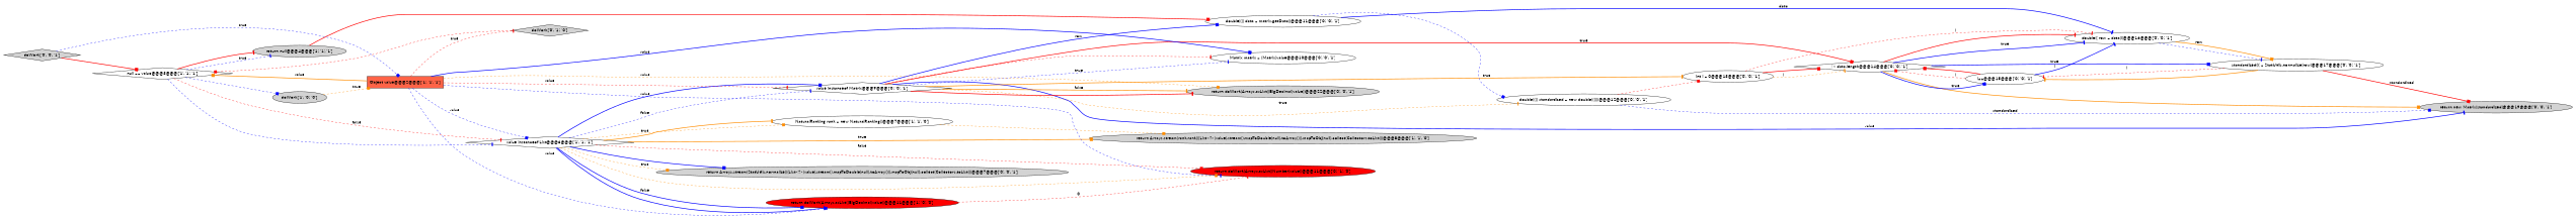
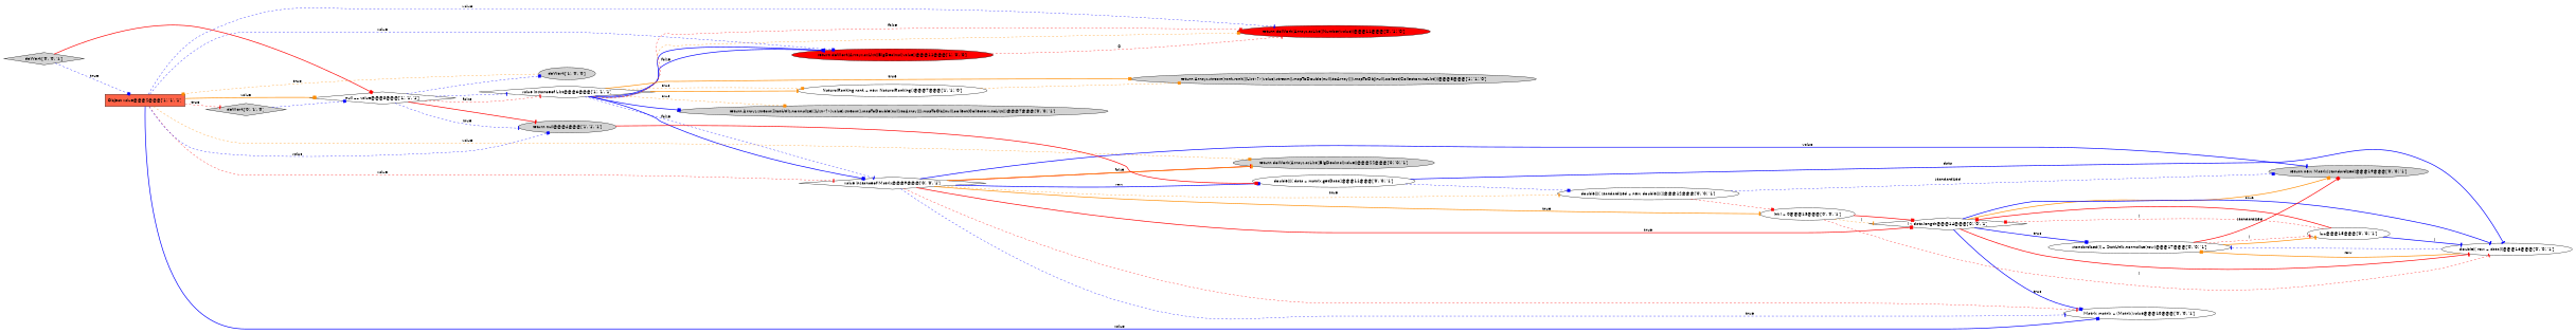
  digraph {
    fontname=Lato
    rankdir=LR
    node [fillcolor=white fontname=Lato shape=ellipse style=filled]
    edge [arrowhead=box color=blue fontname=Lato style=dashed]
    n1 [label="i < data.length@@@14@@@['0', '0', '1']" shape=diamond]
    n2 [fillcolor=lightgray label="return new Matrix(standardized)@@@19@@@['0', '0', '1']"]
    n3 [label="i++@@@15@@@['0', '0', '1']"]
    n4 [label="standardized(i( = StatUtils.normalize(row)@@@17@@@['0', '0', '1']"]
    n5 [label="double(( row = data(i(@@@16@@@['0', '0', '1']"]
    n6 [label="value instanceof List@@@6@@@['1', '1', '1']" shape=diamond]
    n7 [fillcolor=red label="return doWork(Arrays.asList((BigDecimal)value))@@@11@@@['1', '0', '0']"]
    n8 [fillcolor=red label="return doWork(Arrays.asList((Number)value))@@@11@@@['0', '1', '0']"]
    n9 [label="value instanceof Matrix@@@9@@@['0', '0', '1']" shape=diamond]
    n10 [label="NaturalRanking rank = new NaturalRanking()@@@7@@@['1', '1', '0']"]
    n11 [fillcolor=lightgray label="return Arrays.stream(StatUtils.normalize(((List<?>)value).stream().mapToDouble(null).toArray())).mapToObj(null).collect(Collectors.toList())@@@7@@@['0', '0', '1']"]
    n12 [fillcolor=lightgray label="return Arrays.stream(rank.rank(((List<?>)value).stream().mapToDouble(null).toArray())).mapToObj(null).collect(Collectors.toList())@@@8@@@['1', '1', '0']"]
    n13 [label="double(((( standardized = new double((((((@@@12@@@['0', '0', '1']"]
    n14 [label="int i = 0@@@13@@@['0', '0', '1']"]
    n15 [label="Matrix matrix = (Matrix)value@@@10@@@['0', '0', '1']"]
    n16 [fillcolor=lightgray label="return doWork(Arrays.asList((BigDecimal)value))@@@22@@@['0', '0', '1']"]
    n17 [label="double(((( data = matrix.getData()@@@11@@@['0', '0', '1']"]
    n18 [fillcolor=lightgray label="return null@@@4@@@['1', '1', '1']"]
    n19 [fillcolor=tomato label="Object value@@@2@@@['1', '1', '1']" shape=box]
    n20 [label="null == value@@@3@@@['1', '1', '1']" shape=diamond]
    n21 [fillcolor=lightgray label="doWork['0', '1', '0']" shape=diamond]
    n22 [fillcolor=lightgray label="doWork['1', '0', '0']"]
    n23 [fillcolor=lightgray label="doWork['0', '0', '1']" shape=diamond]
    n1 -> n2 [color=darkorange style=bold]
-   n1 -> n3 [label=true style=bold]
+   n1 -> n15 [label=true style=bold]
    n1 -> n4 [label=true style=bold]
    n1 -> n5 [arrowhead=tee color=red style=bold]
    n1 -> n5 [arrowhead=tee label=true style=bold]
    n3 -> n1 [color=red style=bold]
    n3 -> n1 [color=red label=i]
    n3 -> n5 [arrowhead=tee label=i style=bold]
    n4 -> n2 [color=red label=standardized style=bold]
    n4 -> n3 [arrowhead=tee color=red label=i]
    n4 -> n3 [arrowhead=tee color=darkorange style=bold]
    n5 -> n4 [arrowhead=tee]
    n5 -> n4 [color=darkorange label=row style=bold]
    n6 -> n7 [arrowhead=tee style=bold]
    n6 -> n7 [label=false style=bold]
    n6 -> n8 [color=red label=false]
    n6 -> n8 [color=darkorange]
    n6 -> n9 [arrowhead=tee label=false]
    n6 -> n9 [style=bold]
    n6 -> n10 [arrowhead=tee color=darkorange style=bold]
    n6 -> n10 [color=darkorange label=true]
    n6 -> n11 [style=bold]
    n6 -> n11 [color=darkorange label=true]
    n6 -> n12 [color=darkorange label=true style=bold]
    n7 -> n8 [arrowhead=tee color=red label=0]
    n9 -> n1 [color=red label=true style=bold]
    n9 -> n2 [arrowhead=tee label=value style=bold]
    n9 -> n13 [arrowhead=tee color=darkorange label=true]
    n9 -> n14 [arrowhead=tee color=darkorange label=true style=bold]
    n9 -> n15 [arrowhead=tee color=red]
    n9 -> n15 [arrowhead=tee label=true]
    n9 -> n16 [arrowhead=tee color=red style=bold]
    n9 -> n16 [arrowhead=tee color=darkorange label=false style=bold]
    n9 -> n17 [label=row style=bold]
    n10 -> n12 [color=darkorange]
    n13 -> n2 [label=standardized]
    n13 -> n14 [color=red]
    n14 -> n1 [color=red style=bold]
    n14 -> n1 [arrowhead=tee color=darkorange label=i]
    n14 -> n5 [arrowhead=tee color=red label=i]
    n17 -> n5 [arrowhead=tee label=data style=bold]
    n17 -> n13
    n18 -> n17 [color=red style=bold]
-   n19 -> n6 [label=value]
+   n19 -> n18 [label=value]
    n19 -> n7 [label=value]
    n19 -> n8 [arrowhead=tee label=value]
    n19 -> n9 [arrowhead=tee color=red label=value]
    n19 -> n15 [label=value style=bold]
    n19 -> n16 [color=darkorange label=value]
    n19 -> n20 [color=darkorange label=value style=bold]
    n19 -> n21 [arrowhead=tee color=red label=true]
    n20 -> n6 [arrowhead=tee]
    n20 -> n6 [arrowhead=tee color=red label=false]
    n20 -> n18 [arrowhead=tee label=true]
    n20 -> n18 [arrowhead=tee color=red style=bold]
    n20 -> n22
-   n21 -> n20 [color=red]
+   n21 -> n20
    n22 -> n19 [color=darkorange label=true]
    n23 -> n19 [label=true]
    n23 -> n20 [color=red style=bold]
  }
